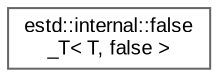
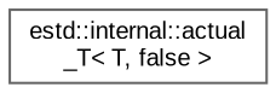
  digraph {
    rankdir=LR
    fontname="Liberation Sans"
-   n1 [color=grey40 fillcolor=white fontname="Liberation Sans" fontsize=10 height=0.2 label="estd::internal::false\l_T\< T, false \>" shape=box style=filled width=0.4]
+   n1 [color=grey40 fillcolor=white fontname="Liberation Sans" fontsize=10 height=0.2 label="estd::internal::actual\l_T\< T, false \>" shape=box style=filled width=0.4]
  }
